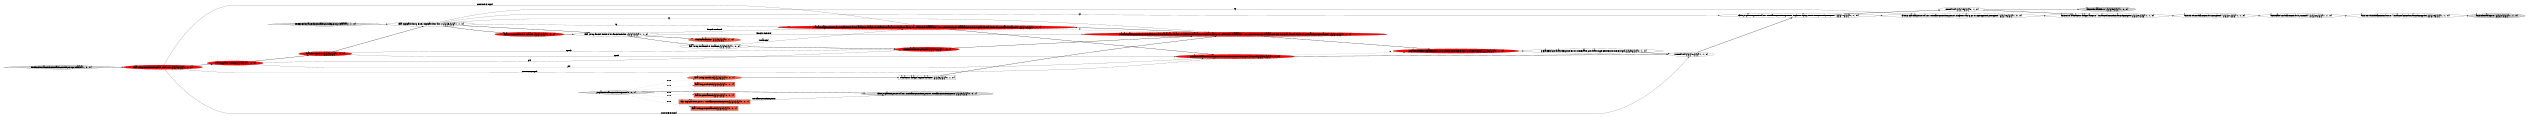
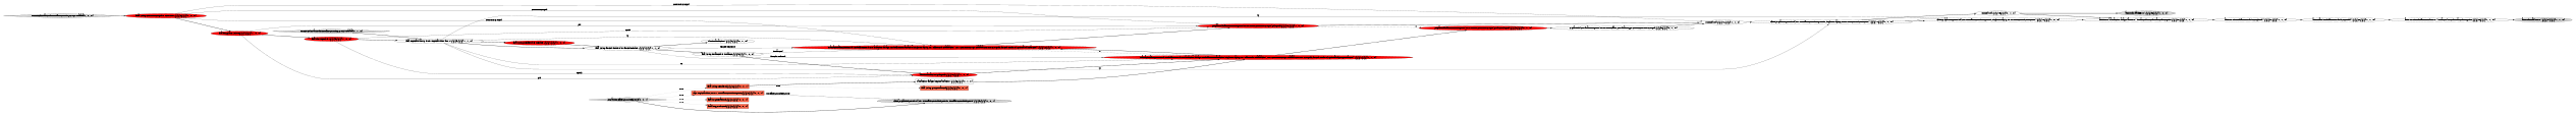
  digraph {
    rankdir=LR
    node [fillcolor=white shape=ellipse style=filled]
    edge [style=bold]
    n1 [label="final String instanceId = \"instance\"@@@9@@@['1', '0', '0']"]
    n2 [fillcolor=red label="TransactionalRequestResult sendOffsetsResult = transactionManager.sendOffsetsToTransaction(singletonMap(tp,new OffsetAndMetadata(39L)),new ConsumerGroupMetadata(consumerGroupId,5,fencedMemberId,Optional.of(instanceId)))@@@12@@@['1', '0', '0']"]
    n3 [fillcolor=red label="doInitTransactions(pid,epoch)@@@10@@@['1', '0', '0']"]
    n4 [fillcolor=red label="prepareAddOffsetsToTxnResponse(Errors.NONE,consumerGroupId,pid,epoch)@@@13@@@['1', '0', '0']"]
    n5 [fillcolor=red label="TransactionalRequestResult sendOffsetsResult = transactionManager.sendOffsetsToTransaction(singletonMap(tp,new OffsetAndMetadata(39L)),new ConsumerGroupMetadata(consumerGroupId,5,fencedMemberId,Optional.of(groupInstanceId)))@@@7@@@['1', '1', '0']"]
    n6 [fillcolor=lightgray label="assertAbortableError()@@@24@@@['1', '1', '0']"]
    n7 [fillcolor=lightgray label="assertAbortableError()@@@29@@@['1', '0', '0']"]
    n8 [fillcolor=tomato label="final int generationId@@@2@@@['0', '0', '1']" shape=box]
    n9 [fillcolor=red label="final String memberId = \"member\"@@@7@@@['1', '0', '0']"]
    n10 [label="final String fencedMemberId = \"fenced_member\"@@@4@@@['1', '1', '0']"]
-   n11 [fillcolor=tomato label="doInitTransactions()@@@5@@@['0', '1', '0']"]
+   n11 [label="doInitTransactions()@@@5@@@['0', '1', '0']"]
    n12 [fillcolor=tomato label="final String groupInstanceId@@@2@@@['0', '0', '1']" shape=box]
    n13 [label="runUntil(null)@@@10@@@['1', '1', '0']"]
    n14 [fillcolor=red label="prepareAddOffsetsToTxnResponse(Errors.NONE,consumerGroupId,producerId,epoch)@@@8@@@['0', '1', '0']"]
    n15 [label="assertTrue(transactionManager.lastError() instanceof FencedInstanceIdException)@@@20@@@['1', '1', '0']"]
    n16 [label="assertTrue(sendOffsetsResult.isCompleted())@@@21@@@['1', '1', '0']"]
    n17 [label="assertFalse(sendOffsetsResult.isSuccessful())@@@22@@@['1', '1', '0']"]
    n18 [label="prepareFindCoordinatorResponse(Errors.NONE,false,CoordinatorType.GROUP,consumerGroupId)@@@9@@@['0', '1', '0']"]
    n19 [label="client.prepareResponse(null,new TxnOffsetCommitResponse(0,singletonMap(tp,Errors.FENCED_INSTANCE_ID)))@@@11@@@['1', '1', '0']"]
    n20 [fillcolor=tomato label="final long producerId@@@2@@@['0', '0', '1']" shape=box]
    n21 [fillcolor=tomato label="Map<TopicPartition,Errors> txnOffsetCommitResponse@@@2@@@['0', '0', '1']" shape=box]
    n22 [fillcolor=lightgray label="client.prepareResponse(null,new TxnOffsetCommitResponse(0,txnOffsetCommitResponse))@@@3@@@['0', '0', '1']"]
    n23 [label="client.prepareResponse(null,new TxnOffsetCommitResponse(0,singletonMap(tp,Errors.FENCED_INSTANCE_ID)))@@@16@@@['1', '0', '0']"]
    n24 [label="runUntil(null)@@@19@@@['0', '1', '0']"]
    n25 [label="final TopicPartition tp = new TopicPartition(\"foo\",0)@@@3@@@['1', '1', '0']"]
    n26 [label="transactionManager.beginTransaction()@@@6@@@['0', '1', '0']" shape=box]
    n27 [fillcolor=lightgray label="testFencedInstanceIdInTxnOffsetCommitByGroupMetadata['1', '0', '0']" shape=diamond]
    n28 [fillcolor=red label="final String consumerGroupId = \"consumer\"@@@3@@@['1', '0', '0']"]
    n29 [fillcolor=red label="final long pid = 13131L@@@4@@@['1', '0', '0']"]
    n30 [fillcolor=red label="final short epoch = 1@@@5@@@['1', '0', '0']"]
    n31 [label="assertTrue(sendOffsetsResult.error() instanceof FencedInstanceIdException)@@@23@@@['1', '1', '0']"]
    n32 [fillcolor=lightgray label="prepareTxnOffsetCommitResponse['0', '0', '1']" shape=diamond]
-   n33 [fillcolor=tomato label="final String memberId@@@2@@@['0', '0', '1']"]
+   n33 [fillcolor=tomato label="final String memberId@@@2@@@['0', '0', '1']" shape=box]
    n34 [fillcolor=lightgray label="testFencedInstanceIdInTxnOffsetCommitByGroupMetadata['0', '1', '0']" shape=diamond]
    n1 -> n2 [label=instanceId style=solid]
    n1 -> n3
    n2 -> n4
    n2 -> n5 [label=0 style=dashed]
    n3 -> n5
    n4 -> n13
    n4 -> n14 [label=0 style=dashed]
    n5 -> n2
    n5 -> n14
    n9 -> n10
    n10 -> n1
    n10 -> n2 [label=fencedMemberId style=solid]
    n10 -> n5 [label=fencedMemberId style=solid]
    n10 -> n11
    n13 -> n19
    n14 -> n18
    n15 -> n16
    n16 -> n17
    n17 -> n31
    n18 -> n13
    n19 -> n23
    n19 -> n24
    n21 -> n22 [label=txnOffsetCommitResponse style=solid]
    n23 -> n15
    n24 -> n7
    n24 -> n15
    n25 -> n2 [label=tp style=solid]
    n25 -> n5 [label=tp style=solid]
    n25 -> n9
    n25 -> n10
    n25 -> n19 [label=tp style=solid]
    n25 -> n23 [label=tp style=solid]
    n26 -> n5
    n27 -> n28
    n28 -> n2 [label=consumerGroupId style=solid]
    n28 -> n4 [label=consumerGroupId style=solid]
    n28 -> n13 [label=consumerGroupId style=solid]
    n28 -> n29
    n29 -> n3 [label=pid style=solid]
    n29 -> n4 [label=pid style=solid]
    n29 -> n30
    n30 -> n3 [label=epoch style=solid]
    n30 -> n4 [label=epoch style=solid]
    n30 -> n25
    n31 -> n6
    n32 -> n8 [label=true style=dotted]
-   n32 -> n12 [label=true style=dotted]
+   n33 -> n12 [label=true style=dotted]
    n32 -> n20 [label=true style=dotted]
    n32 -> n21 [label=true style=dotted]
    n32 -> n22
    n32 -> n33 [label=true style=dotted]
    n33 -> n26
    n34 -> n25
  }
